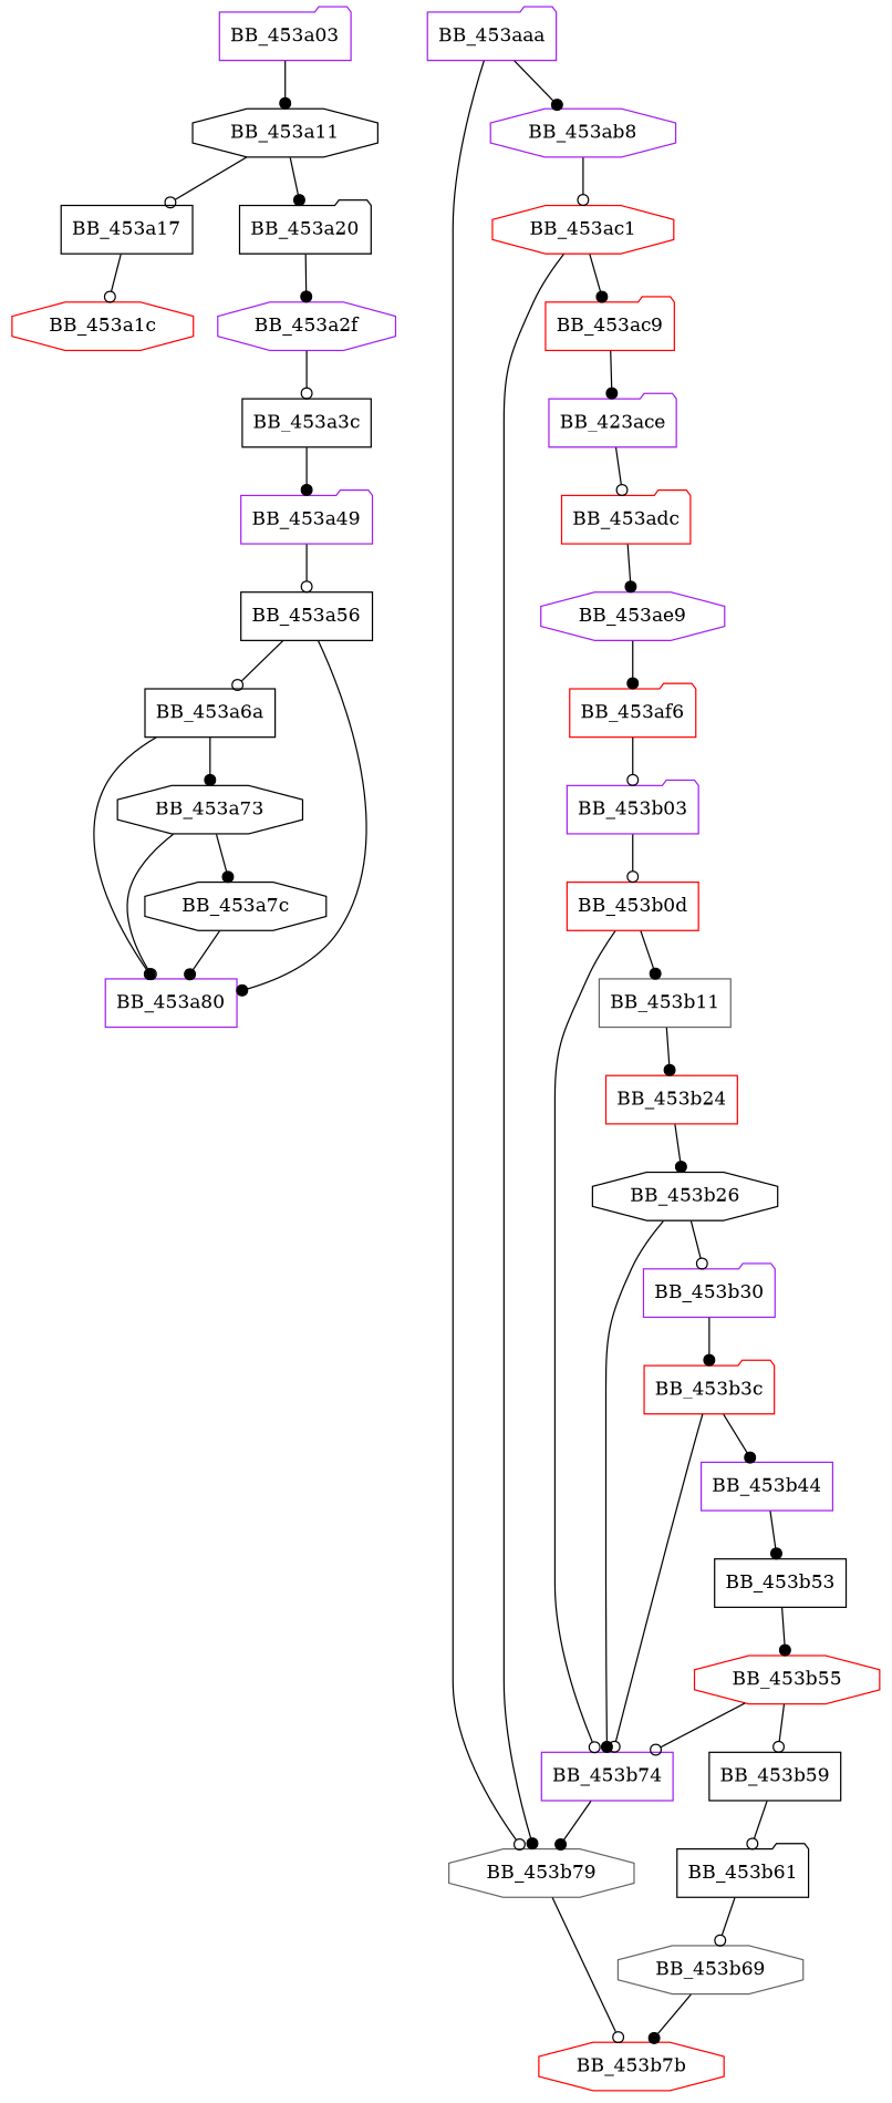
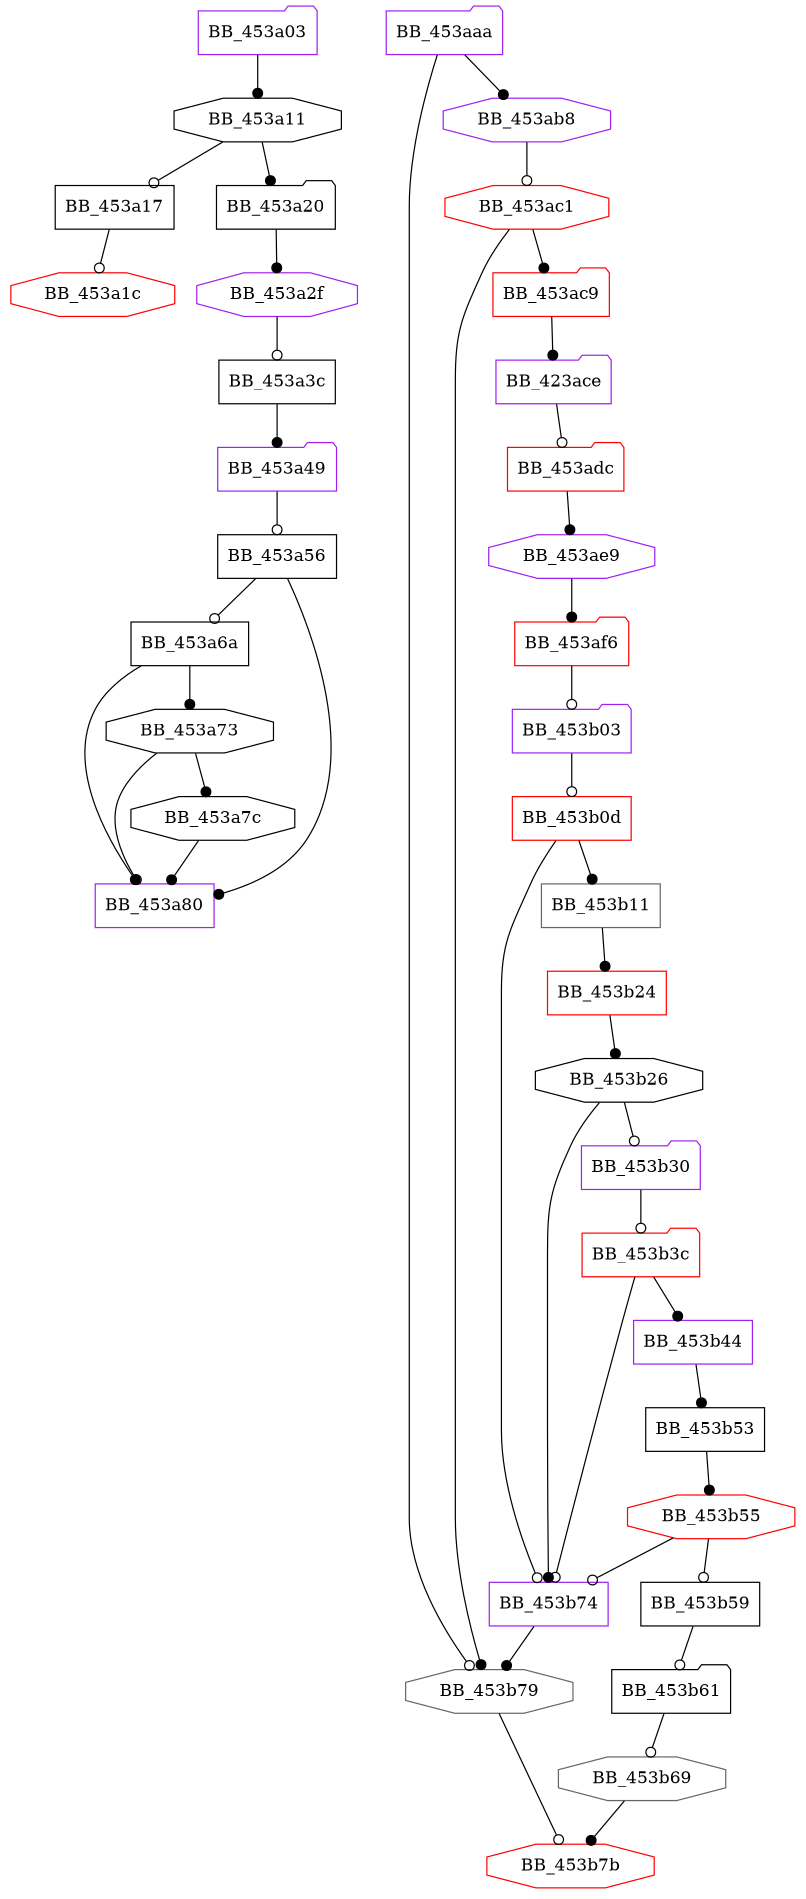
  digraph {
    node [color=purple shape=octagon]
    edge [arrowhead=dot]
    BB_453a03 [shape=folder]
    BB_453a11 [color=black]
    BB_453a17 [color=black shape=box]
    BB_453a20 [color=black shape=folder]
    BB_453a1c [color=red]
    BB_453a2f
    BB_453a3c [color=black shape=box]
    BB_453a49 [shape=folder]
    BB_453a56 [color=black shape=box]
    BB_453a6a [color=black shape=box]
    BB_453a80 [shape=box]
    BB_453a73 [color=black]
    BB_453a7c [color=black]
    BB_453aaa [shape=folder]
    BB_453ab8
    BB_453b79 [color=gray40]
    BB_453ac1 [color=red]
    BB_453b7b [color=red]
    BB_453ac9 [color=red shape=folder]
    n20 [label=BB_423ace shape=folder]
    BB_453adc [color=red shape=folder]
    BB_453ae9
    BB_453af6 [color=red shape=folder]
    BB_453b03 [shape=folder]
    BB_453b0d [color=red shape=box]
    BB_453b11 [color=gray40 shape=box]
    BB_453b74 [shape=box]
    BB_453b24 [color=red shape=box]
    BB_453b26 [color=black]
    BB_453b30 [shape=folder]
    BB_453b3c [color=red shape=folder]
    BB_453b44 [shape=box]
    BB_453b53 [color=black shape=box]
    BB_453b55 [color=red]
    BB_453b59 [color=black shape=box]
    BB_453b61 [color=black shape=folder]
    BB_453b69 [color=gray40]
    BB_453a03 -> BB_453a11
    BB_453a11 -> BB_453a17 [arrowhead=odot]
    BB_453a11 -> BB_453a20
    BB_453a17 -> BB_453a1c [arrowhead=odot]
    BB_453a20 -> BB_453a2f
    BB_453a2f -> BB_453a3c [arrowhead=odot]
    BB_453a3c -> BB_453a49
    BB_453a49 -> BB_453a56 [arrowhead=odot]
    BB_453a56 -> BB_453a6a [arrowhead=odot]
    BB_453a56 -> BB_453a80
    BB_453a6a -> BB_453a80
    BB_453a6a -> BB_453a73
    BB_453a73 -> BB_453a80 [arrowhead=odot]
    BB_453a73 -> BB_453a7c
    BB_453a7c -> BB_453a80
    BB_453aaa -> BB_453ab8
    BB_453aaa -> BB_453b79 [arrowhead=odot]
    BB_453ab8 -> BB_453ac1 [arrowhead=odot]
    BB_453b79 -> BB_453b7b [arrowhead=odot]
    BB_453ac1 -> BB_453b79
    BB_453ac1 -> BB_453ac9
    BB_453ac9 -> n20
    n20 -> BB_453adc [arrowhead=odot]
    BB_453adc -> BB_453ae9
    BB_453ae9 -> BB_453af6
    BB_453af6 -> BB_453b03 [arrowhead=odot]
    BB_453b03 -> BB_453b0d [arrowhead=odot]
    BB_453b0d -> BB_453b11
    BB_453b0d -> BB_453b74 [arrowhead=odot]
    BB_453b11 -> BB_453b24
    BB_453b74 -> BB_453b79
    BB_453b24 -> BB_453b26
    BB_453b26 -> BB_453b74
    BB_453b26 -> BB_453b30 [arrowhead=odot]
-   BB_453b30 -> BB_453b3c
+   BB_453b30 -> BB_453b3c [arrowhead=odot]
    BB_453b3c -> BB_453b74 [arrowhead=odot]
    BB_453b3c -> BB_453b44
    BB_453b44 -> BB_453b53
    BB_453b53 -> BB_453b55
    BB_453b55 -> BB_453b74 [arrowhead=odot]
    BB_453b55 -> BB_453b59 [arrowhead=odot]
    BB_453b59 -> BB_453b61 [arrowhead=odot]
    BB_453b61 -> BB_453b69 [arrowhead=odot]
    BB_453b69 -> BB_453b7b
  }
